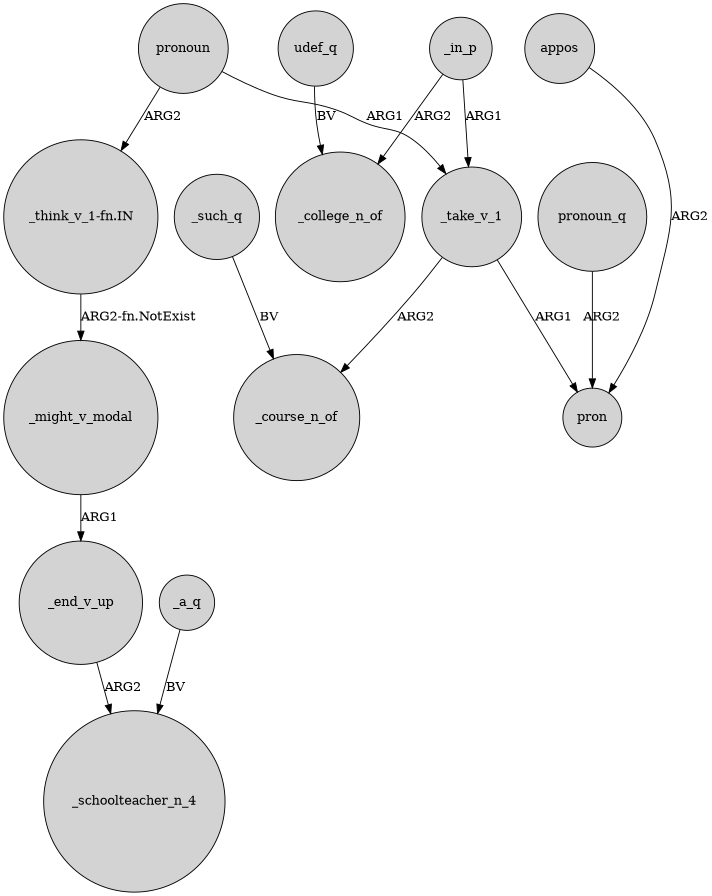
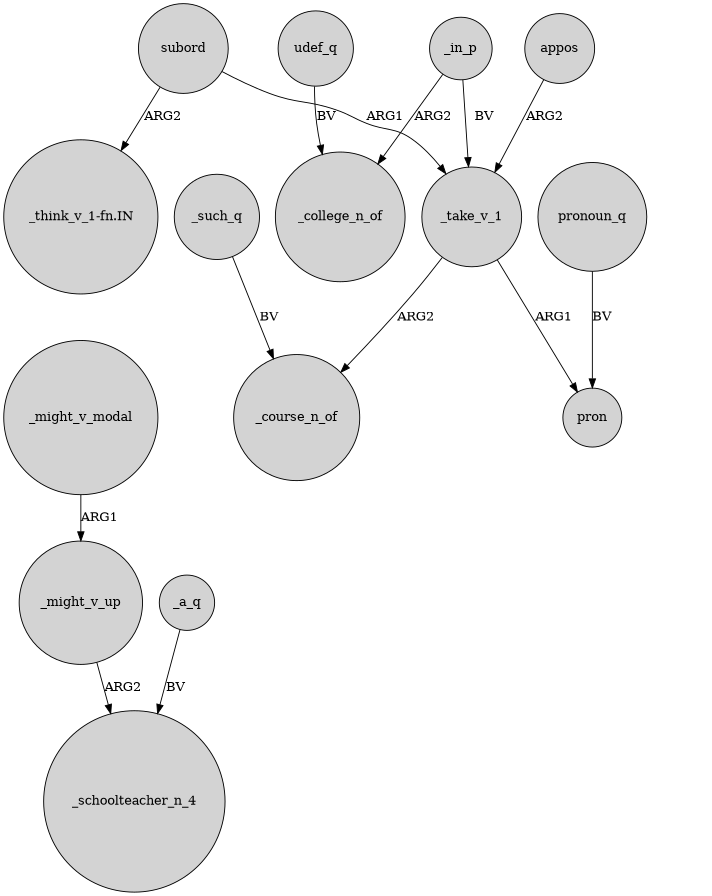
  digraph {
    node [shape=circle style=filled]
    _in_p
    _take_v_1
    _college_n_of
    _course_n_of
    pron
-   subord [label=pronoun]
+   subord
    "_think_v_1-fn.IN"
    _might_v_modal
    udef_q
-   _end_v_up
+   _end_v_up [label=_might_v_up]
    n11 [label=_schoolteacher_n_4]
    _such_q
    appos
    _a_q
    pronoun_q
-   _in_p -> _take_v_1 [label=ARG1]
+   _in_p -> _take_v_1 [label=BV]
    _in_p -> _college_n_of [label=ARG2]
    _take_v_1 -> _course_n_of [label=ARG2]
    _take_v_1 -> pron [label=ARG1]
    subord -> _take_v_1 [label=ARG1]
    subord -> "_think_v_1-fn.IN" [label=ARG2]
-   "_think_v_1-fn.IN" -> _might_v_modal [label="ARG2-fn.NotExist"]
    _might_v_modal -> _end_v_up [label=ARG1]
    udef_q -> _college_n_of [label=BV]
    _end_v_up -> n11 [label=ARG2]
    _such_q -> _course_n_of [label=BV]
-   appos -> pron [label=ARG2]
+   appos -> _take_v_1 [label=ARG2]
    _a_q -> n11 [label=BV]
-   pronoun_q -> pron [label=ARG2]
+   pronoun_q -> pron [label=BV]
  }
